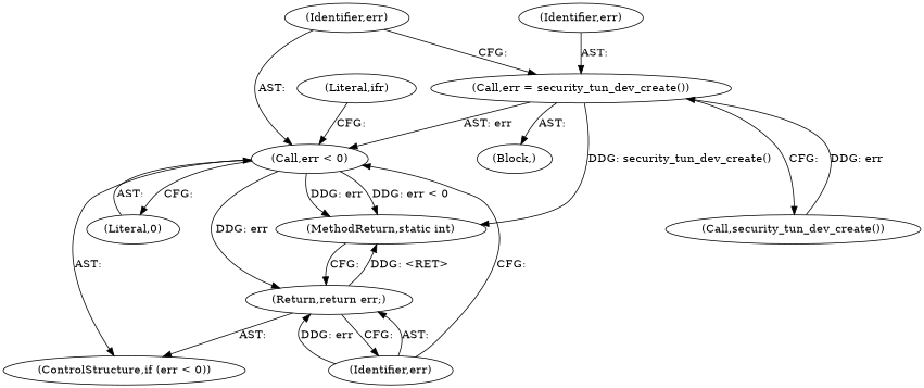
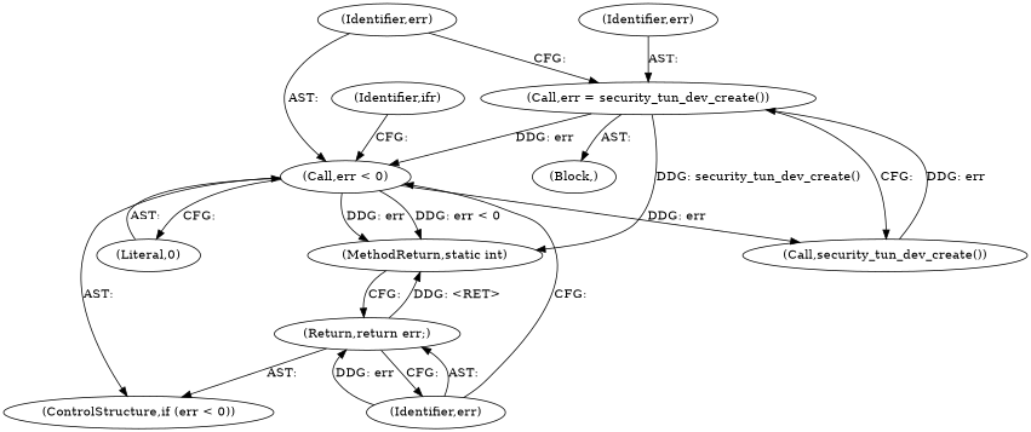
  digraph {
    n1 [label="(Call,err = security_tun_dev_create())"]
    n2 [label="(Call,err < 0)"]
    n3 [label="(Call,security_tun_dev_create())"]
    n4 [label="(Block,)"]
    n5 [label="(MethodReturn,static int)"]
    n6 [label="(Return,return err;)"]
    n7 [label="(ControlStructure,if (err < 0))"]
    n8 [label="(Literal,0)"]
    n9 [label="(Identifier,err)"]
    n10 [label="(Identifier,err)"]
    n11 [label="(Identifier,err)"]
-   n12 [label="(Literal,ifr)"]
-   n1 -> n2 [label="AST: err"]
+   n12 [label="(Identifier,ifr)"]
+   n1 -> n2 [label="DDG: err"]
    n1 -> n3 [label="CFG: "]
    n1 -> n4 [label="AST: "]
    n1 -> n5 [label="DDG: security_tun_dev_create()"]
    n2 -> n5 [label="DDG: err"]
    n2 -> n5 [label="DDG: err < 0"]
-   n2 -> n6 [label="DDG: err"]
+   n2 -> n3 [label="DDG: err"]
    n2 -> n7 [label="AST: "]
    n2 -> n8 [label="CFG: "]
    n3 -> n1 [label="DDG: err"]
    n5 -> n6 [label="CFG: "]
    n6 -> n5 [label="DDG: <RET>"]
    n6 -> n7 [label="AST: "]
    n6 -> n9 [label="CFG: "]
    n8 -> n2 [label="AST: "]
    n9 -> n2 [label="CFG: "]
    n9 -> n6 [label="AST: "]
    n9 -> n6 [label="DDG: err"]
    n10 -> n1 [label="AST: "]
    n11 -> n1 [label="CFG: "]
    n11 -> n2 [label="AST: "]
    n12 -> n2 [label="CFG: "]
  }
